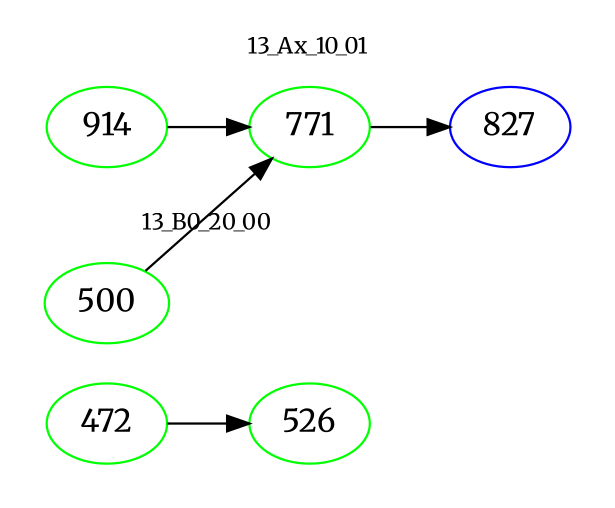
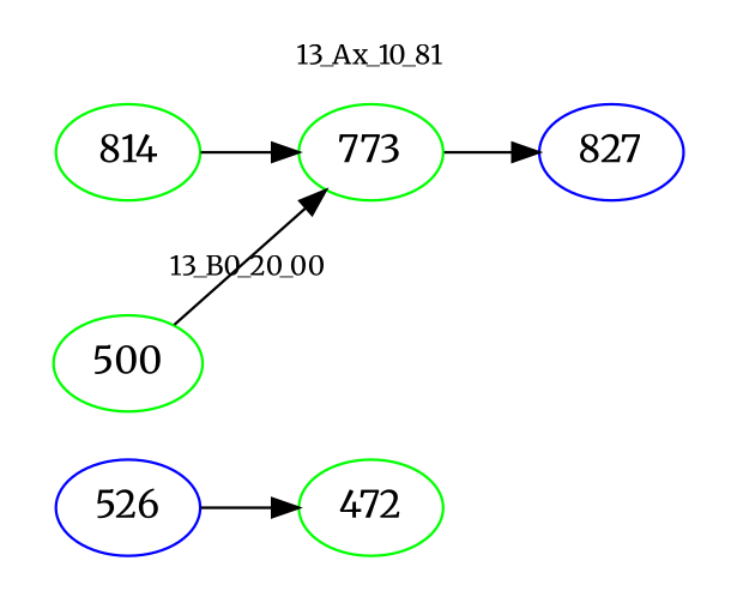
  digraph {
    fontname=Merriweather
    rankdir=LR
    node [color=green fontname=Merriweather]
    edge [color=black fontname=Merriweather]
-   n1 [label=914]
-   n2 [label=771]
+   n1 [label=814]
+   n2 [label=773]
    n3 [color=blue label=827]
    n4 [label=500]
    n5 [label=472]
-   n6 [label=526]
+   n6 [color=blue label=526]
    subgraph cluster_1 {
      color=white
      fontsize=10
-     label="13_Ax_10_01"
+     label="13_Ax_10_81"
      n1
      n2
      n3
    }
    subgraph cluster_2 {
      color=white
      fontsize=10
      label="13_B0_20_00"
      n4
      n5
      n6
    }
    n1 -> n2
    n2 -> n3
    n4 -> n2
-   n5 -> n6
+   n6 -> n5
  }
